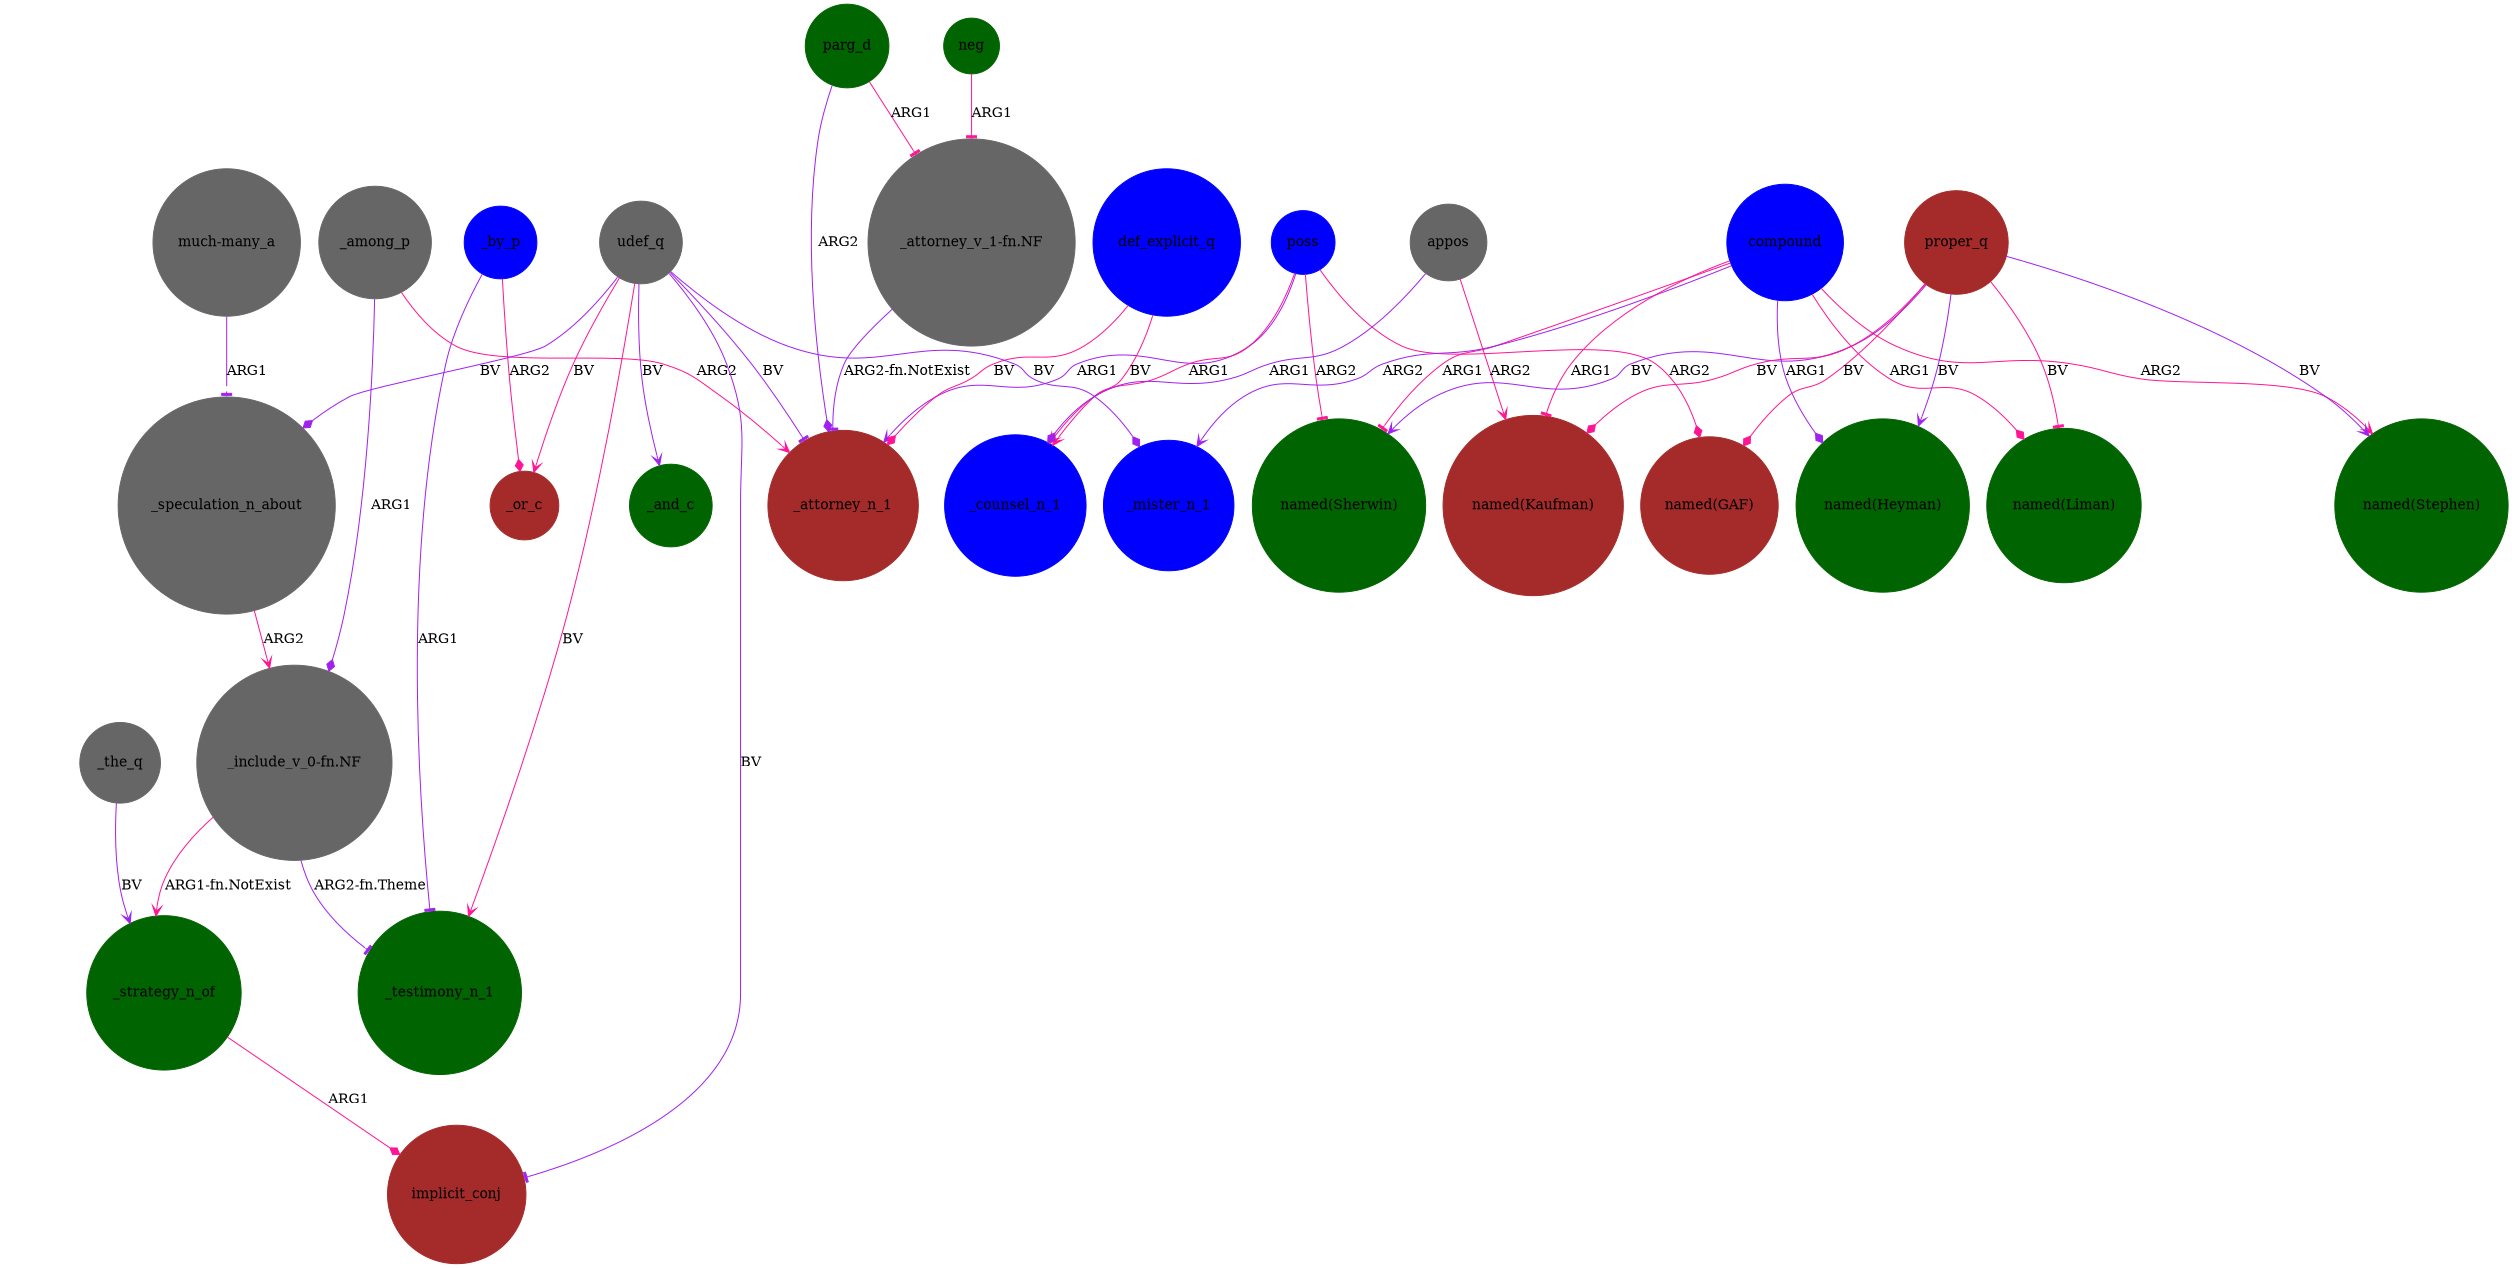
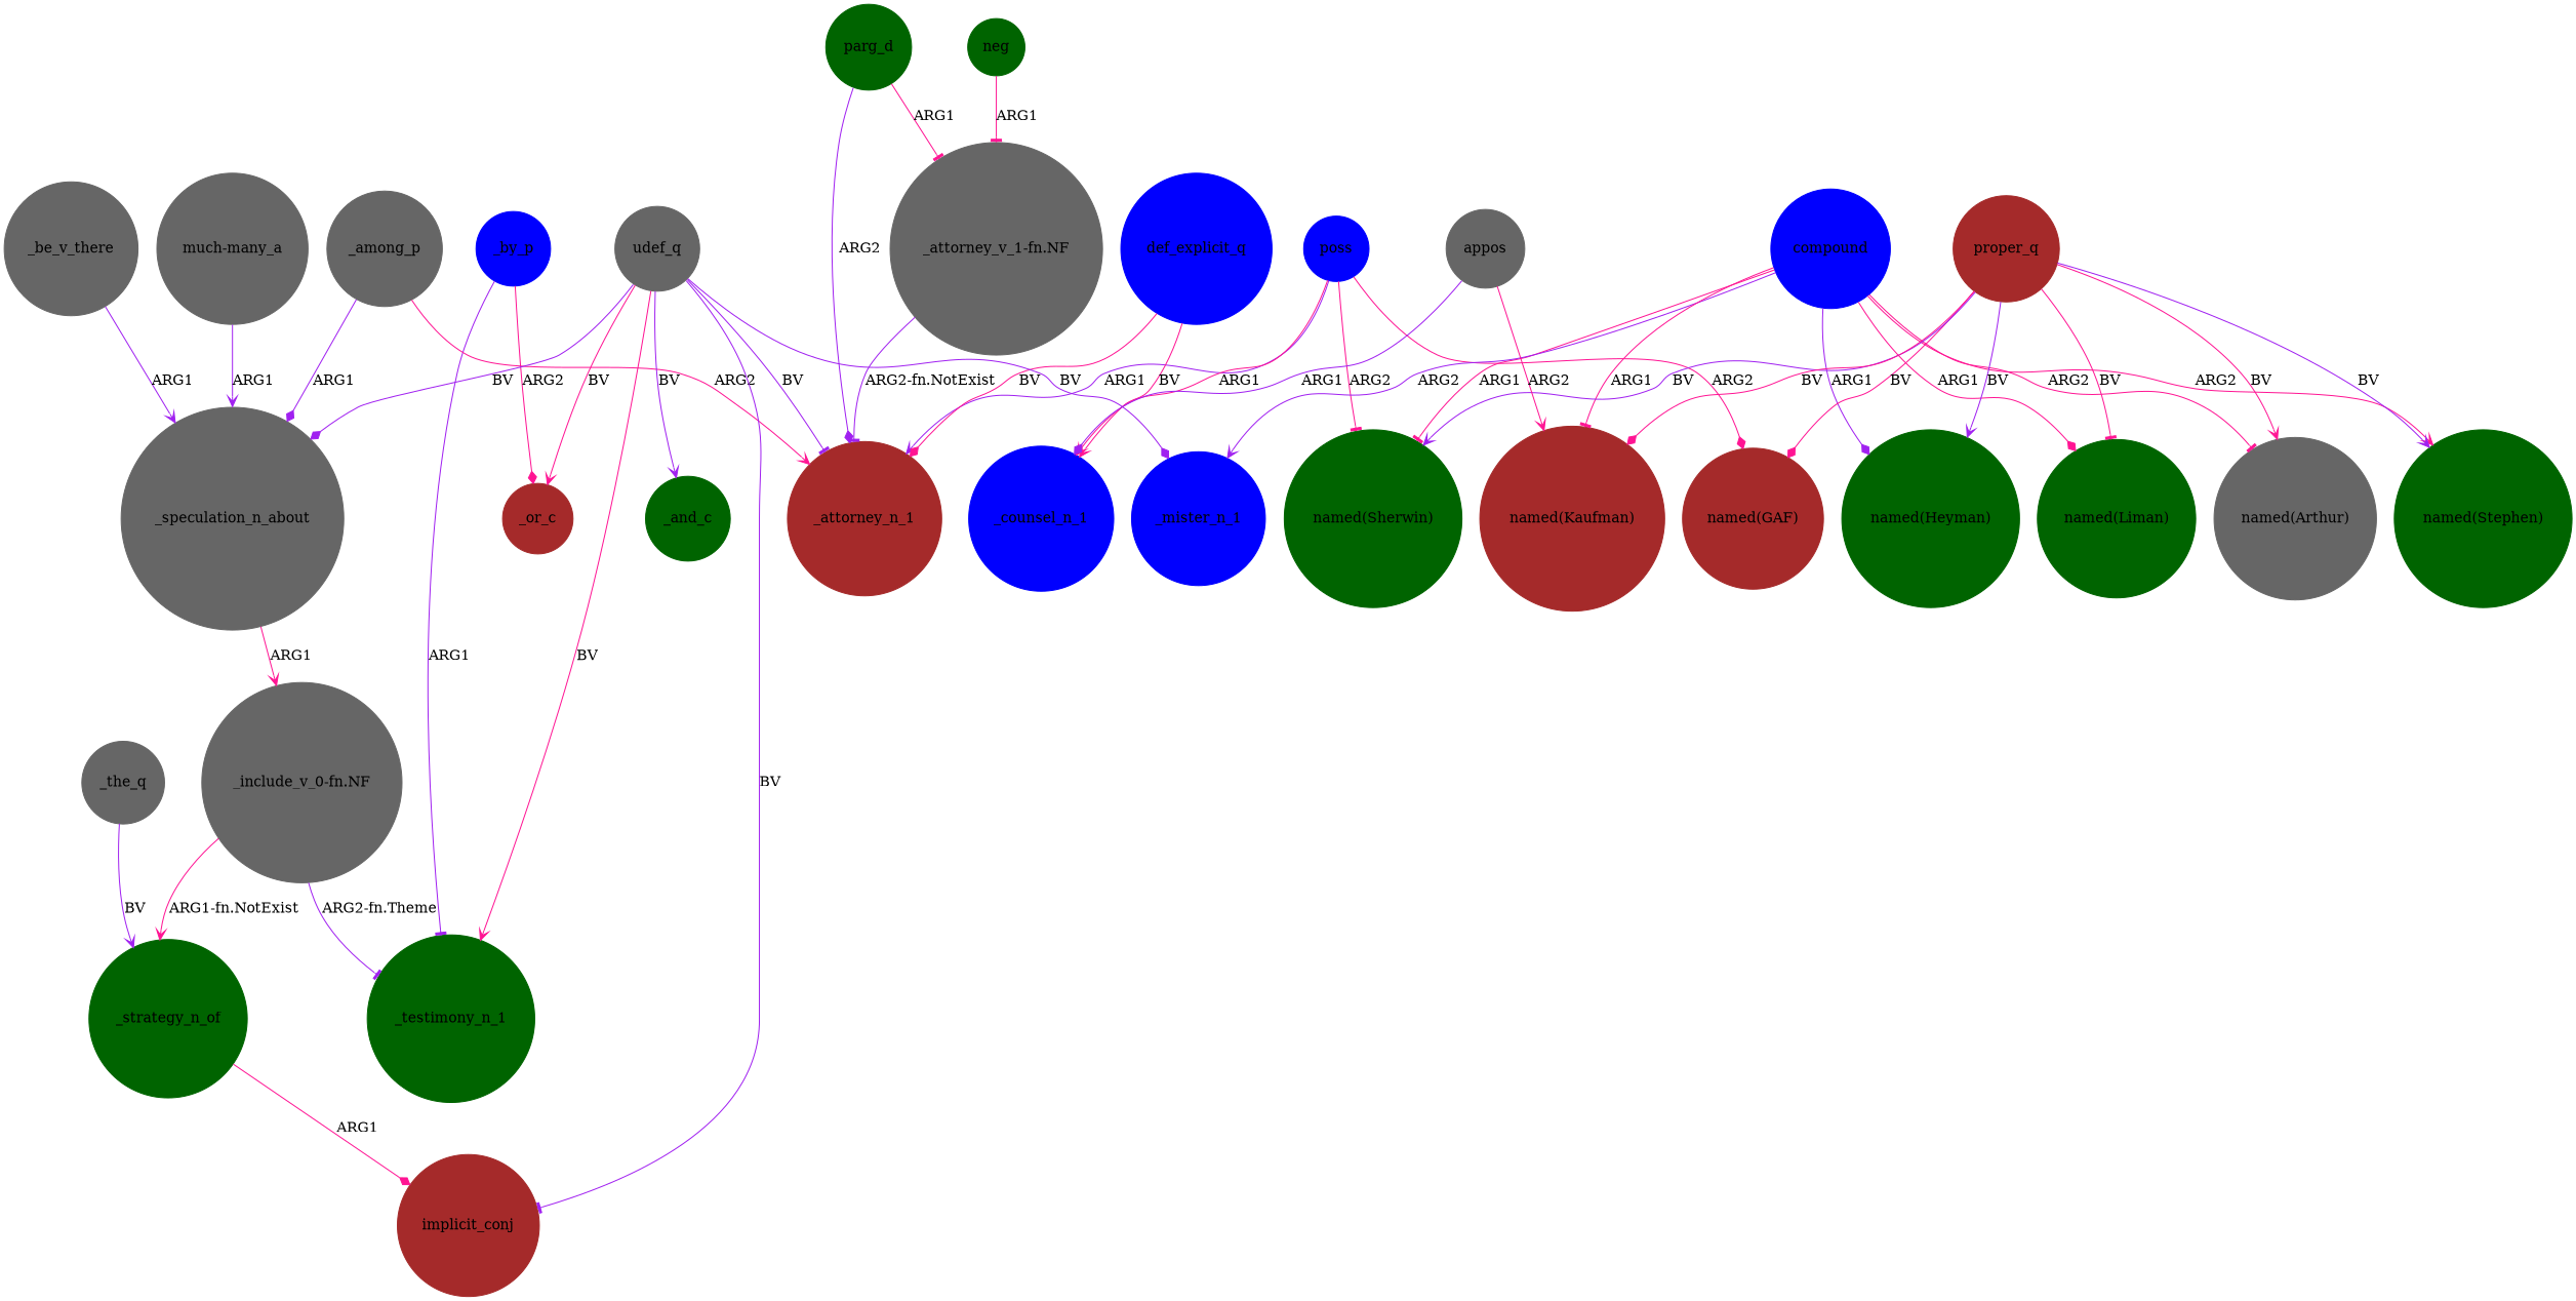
  digraph {
    node [color=gray40 shape=circle style=filled]
    edge [arrowhead=vee color=deeppink]
    poss [color=blue]
    _attorney_n_1 [color=brown]
    "named(GAF)" [color=brown]
    "named(Sherwin)" [color=darkgreen]
    _counsel_n_1 [color=blue]
    _by_p [color=blue]
    _or_c [color=brown]
    _testimony_n_1 [color=darkgreen]
    _among_p
    _speculation_n_about
    n11 [label="_include_v_0-fn.NF"]
    def_explicit_q [color=blue]
    parg_d [color=darkgreen]
    n14 [label="_attorney_v_1-fn.NF"]
    _strategy_n_of [color=darkgreen]
    implicit_conj [color=brown]
    "much-many_a"
    compound [color=blue]
    _mister_n_1 [color=blue]
    "named(Heyman)" [color=darkgreen]
    "named(Liman)" [color=darkgreen]
    "named(Kaufman)" [color=brown]
    "named(Stephen)" [color=darkgreen]
+   "named(Arthur)"
    udef_q
    _and_c [color=darkgreen]
+   _be_v_there
    _the_q
    proper_q [color=brown]
    neg [color=darkgreen]
    appos
    poss -> _attorney_n_1 [color=purple label=ARG1]
    poss -> "named(GAF)" [arrowhead=diamond label=ARG2]
    poss -> "named(Sherwin)" [arrowhead=tee label=ARG2]
    poss -> _counsel_n_1 [label=ARG1]
    _by_p -> _or_c [arrowhead=diamond label=ARG2]
    _by_p -> _testimony_n_1 [arrowhead=tee color=purple label=ARG1]
    _among_p -> _attorney_n_1 [label=ARG2]
-   _among_p -> n11 [arrowhead=diamond color=purple label=ARG1]
-   _speculation_n_about -> n11 [label=ARG2]
+   _among_p -> _speculation_n_about [arrowhead=diamond color=purple label=ARG1]
+   _speculation_n_about -> n11 [label=ARG1]
    n11 -> _testimony_n_1 [arrowhead=tee color=purple label="ARG2-fn.Theme"]
    n11 -> _strategy_n_of [label="ARG1-fn.NotExist"]
    def_explicit_q -> _attorney_n_1 [arrowhead=diamond label=BV]
    def_explicit_q -> _counsel_n_1 [label=BV]
    parg_d -> _attorney_n_1 [arrowhead=diamond color=purple label=ARG2]
    parg_d -> n14 [arrowhead=tee label=ARG1]
    n14 -> _attorney_n_1 [arrowhead=tee color=purple label="ARG2-fn.NotExist"]
    _strategy_n_of -> implicit_conj [arrowhead=diamond label=ARG1]
-   "much-many_a" -> _speculation_n_about [arrowhead=tee color=purple label=ARG1]
+   "much-many_a" -> _speculation_n_about [color=purple label=ARG1]
    compound -> "named(Sherwin)" [arrowhead=tee label=ARG1]
    compound -> _mister_n_1 [color=purple label=ARG2]
    compound -> "named(Heyman)" [arrowhead=diamond color=purple label=ARG1]
    compound -> "named(Liman)" [arrowhead=diamond label=ARG1]
    compound -> "named(Kaufman)" [arrowhead=tee label=ARG1]
    compound -> "named(Stephen)" [label=ARG2]
+   compound -> "named(Arthur)" [arrowhead=tee label=ARG2]
    udef_q -> _attorney_n_1 [arrowhead=tee color=purple label=BV]
    udef_q -> _or_c [label=BV]
    udef_q -> _testimony_n_1 [label=BV]
    udef_q -> _speculation_n_about [arrowhead=diamond color=purple label=BV]
    udef_q -> implicit_conj [arrowhead=tee color=purple label=BV]
    udef_q -> _mister_n_1 [arrowhead=diamond color=purple label=BV]
    udef_q -> _and_c [color=purple label=BV]
+   _be_v_there -> _speculation_n_about [color=purple label=ARG1]
    _the_q -> _strategy_n_of [color=purple label=BV]
    proper_q -> "named(GAF)" [arrowhead=diamond label=BV]
    proper_q -> "named(Sherwin)" [color=purple label=BV]
    proper_q -> "named(Heyman)" [color=purple label=BV]
    proper_q -> "named(Liman)" [arrowhead=tee label=BV]
    proper_q -> "named(Kaufman)" [arrowhead=diamond label=BV]
    proper_q -> "named(Stephen)" [color=purple label=BV]
+   proper_q -> "named(Arthur)" [label=BV]
    neg -> n14 [arrowhead=tee label=ARG1]
    appos -> _counsel_n_1 [arrowhead=diamond color=purple label=ARG1]
    appos -> "named(Kaufman)" [label=ARG2]
  }
